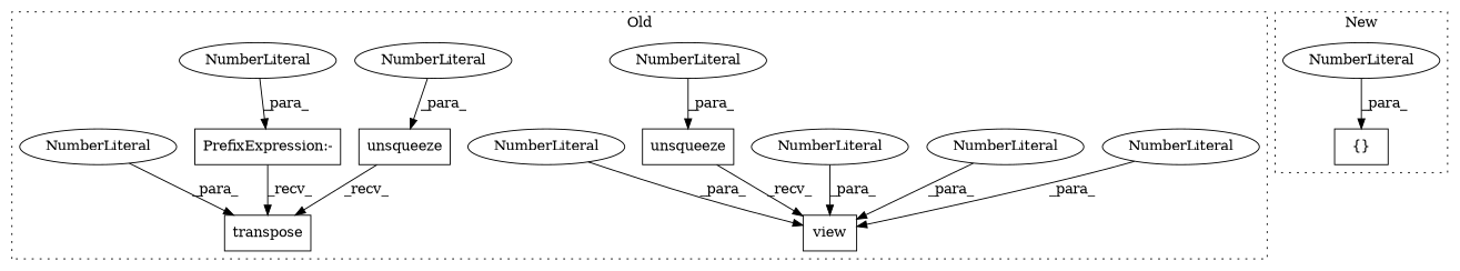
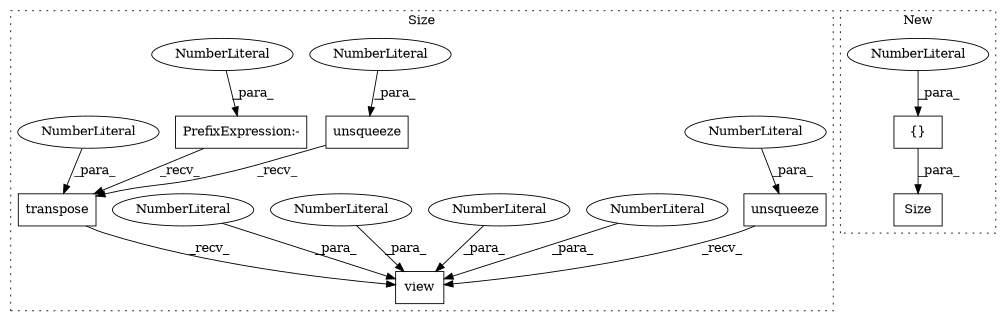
  digraph {
    node [a=34 l=1 shape=ellipse]
    n1 [a=32 l="10,1" label=unsqueeze s="3038,3049" shape=box]
    n2 [label=NumberLiteral s=3048]
    n3 [a=32 l="5,1" label=view s="3276,3288" shape=box]
    n4 [a=32 l="10,1" label=unsqueeze s="3096,3107" shape=box]
    n5 [label=NumberLiteral s=3106]
    n6 [label=NumberLiteral s=3283]
    n7 [label=NumberLiteral s=3285]
    n8 [label=NumberLiteral s=3287]
    n9 [label=NumberLiteral s=3281]
    n10 [a=32 l="10,1" label=transpose s="3051,3065" shape=box]
    n11 [label=NumberLiteral s=3061]
    n12 [a=38 label="PrefixExpression:-" s=3063 shape=box]
    n13 [label=NumberLiteral s=3064]
+   n14 [a=32 l="5,1" label=Size s="2437,2454" shape=box]
    n15 [a=4 l="1,1" label="{}" s="2451,2453" shape=box]
    n16 [label=NumberLiteral s=2452]
    subgraph cluster_1 {
-     label=Old
+     label=Size
      style=dotted
      n1
      n2
      n3
      n4
      n5
      n6
      n7
      n8
      n9
      n10
      n11
      n12
      n13
    }
    subgraph cluster_2 {
      label=New
      style=dotted
+     n14
      n15
      n16
    }
    n1 -> n10 [label=_recv_]
    n2 -> n1 [label=_para_]
    n4 -> n3 [label=_recv_]
    n5 -> n4 [label=_para_]
    n6 -> n3 [label=_para_]
    n7 -> n3 [label=_para_]
    n8 -> n3 [label=_para_]
    n9 -> n3 [label=_para_]
+   n10 -> n3 [label=_recv_]
    n11 -> n10 [label=_para_]
    n12 -> n10 [label=_recv_]
    n13 -> n12 [label=_para_]
+   n15 -> n14 [label=_para_]
    n16 -> n15 [label=_para_]
  }
